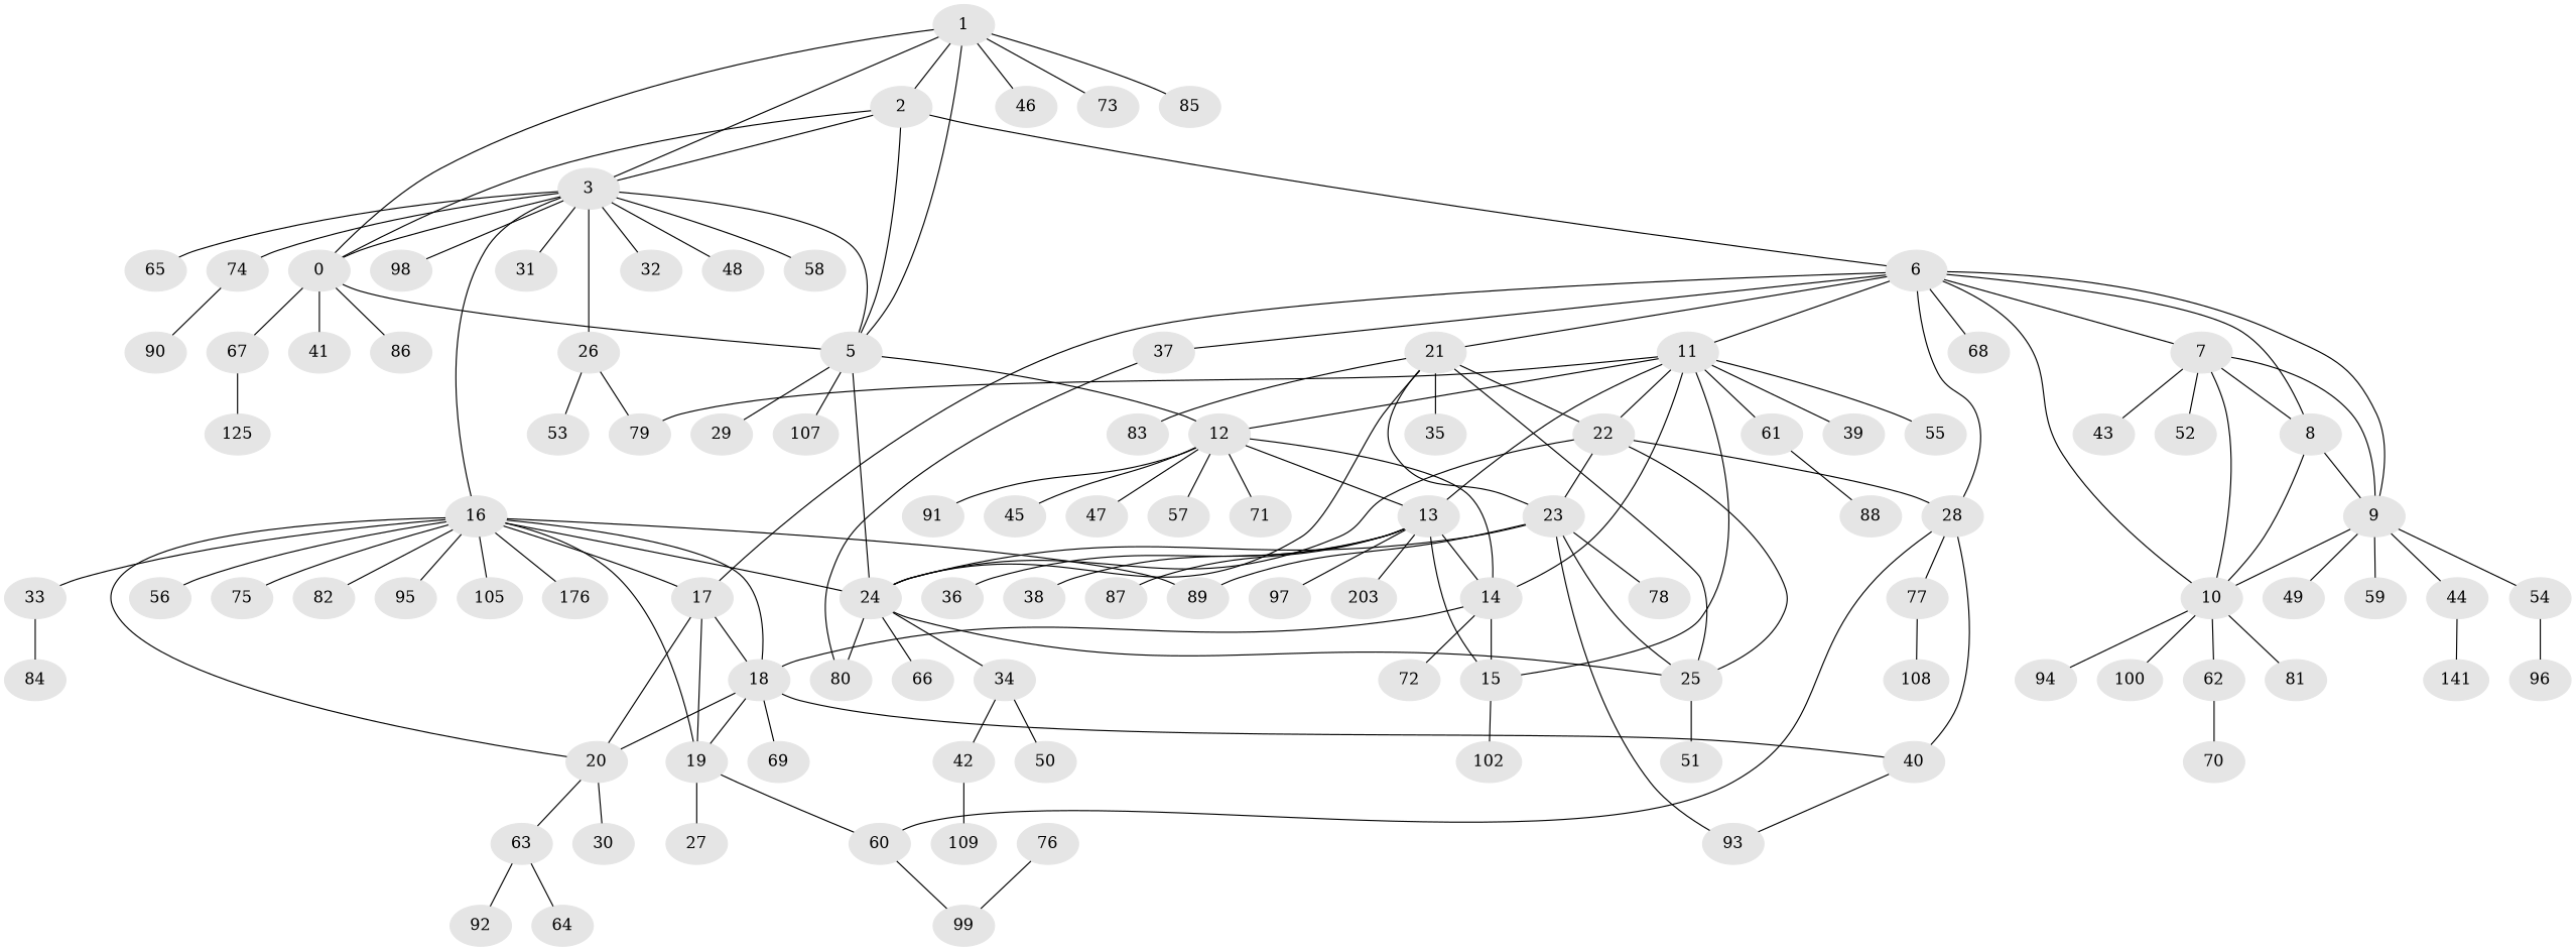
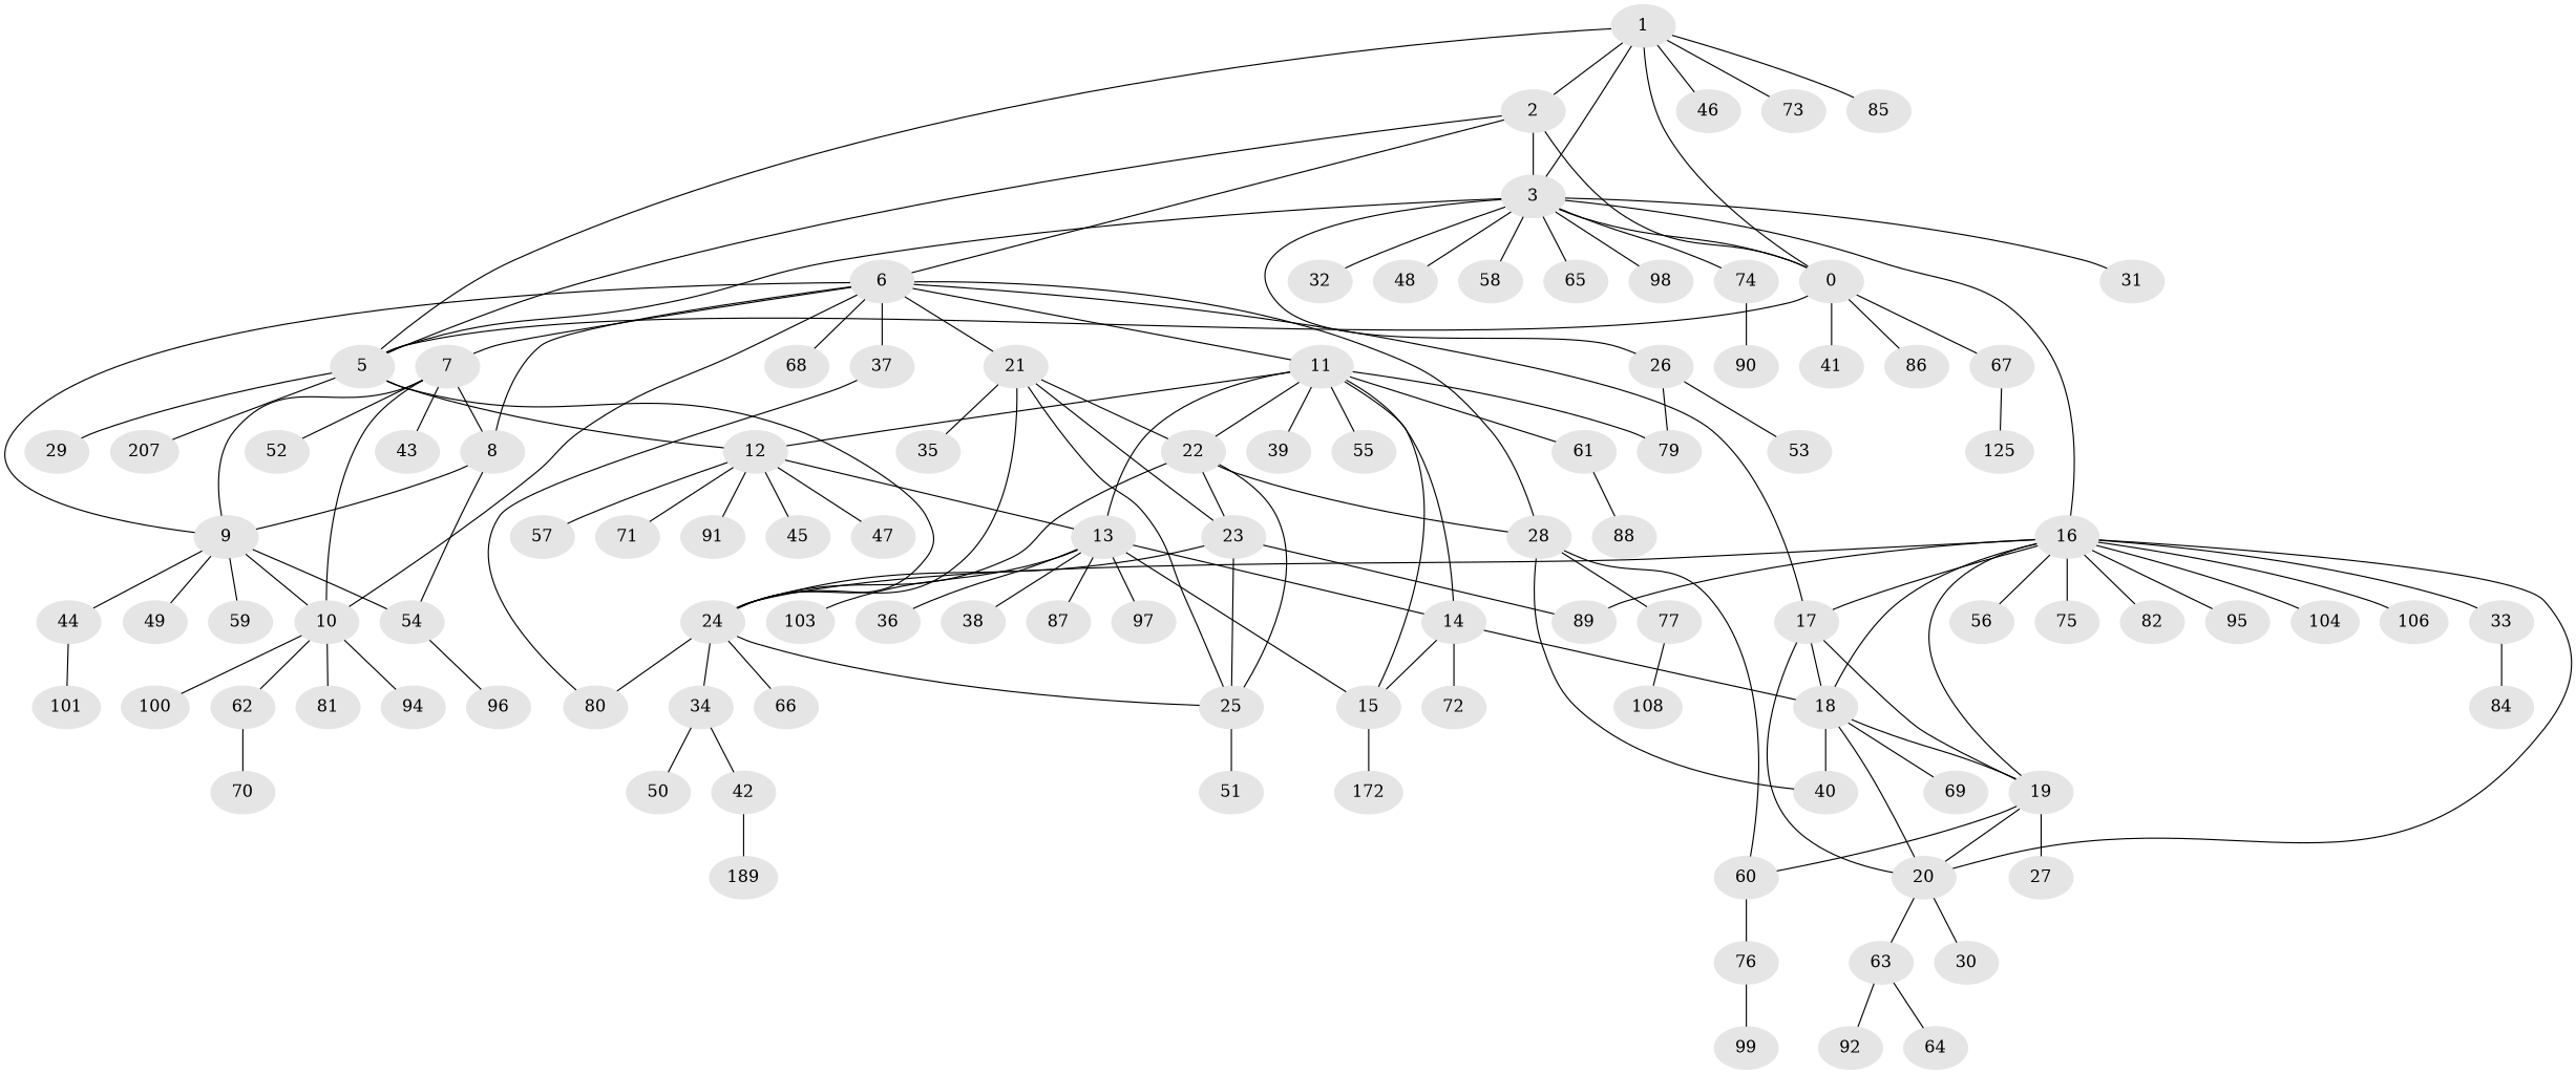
  graph {
    fontname="DejaVu Serif"
    node [color=gray90 fontname="DejaVu Serif" style=filled]
    edge [fontname="DejaVu Serif"]
    1
    2
    3
    n4 [label=0]
    5
    46
    73
    85
    6
    16
    26
    31
    32
    48
    58
    65
    74
    98
    41
    67
    86
    12
    24
    29
-   107
+   107 [label=207]
    7
    8
    9
    10
    11
    17
    21
    28
    37
    68
    18
    19
    20
    33
    56
    75
    82
    89
    95
-   104 [label=105]
-   106 [label=176]
+   104
+   106
    79
    53
    90
    n50 [label=125]
    13
    14
    45
    47
    57
    71
    91
    25
    34
    66
    80
    43
    52
    44
    49
    54
    59
    62
    81
    94
    100
    15
    22
    39
    55
    61
    23
    35
-   83
    40
    60
    77
-   101 [label=141]
+   101
    96
    70
    36
    38
    87
    97
-   103 [label=203]
+   103
    72
-   102
+   102 [label=172]
    88
    69
    27
    30
    63
    84
-   93
    76
    64
    92
-   78
    51
    42
    50
    108
-   109
+   109 [label=189]
    99
    1 -- 2
    1 -- 3
    1 -- n4
    1 -- 5
    1 -- 46
    1 -- 73
    1 -- 85
    2 -- 3
    2 -- n4
    2 -- 5
    2 -- 6
    3 -- n4
    3 -- 5
    3 -- 16
    3 -- 26
    3 -- 31
    3 -- 32
    3 -- 48
    3 -- 58
    3 -- 65
    3 -- 74
    3 -- 98
    n4 -- 5
    n4 -- 41
    n4 -- 67
    n4 -- 86
    5 -- 12
    5 -- 24
    5 -- 29
    5 -- 107
    6 -- 7
    6 -- 8
    6 -- 9
    6 -- 10
    6 -- 11
    6 -- 17
    6 -- 21
    6 -- 28
    6 -- 37
    6 -- 68
    16 -- 24
    16 -- 17
    16 -- 18
    16 -- 19
    16 -- 20
    16 -- 33
    16 -- 56
    16 -- 75
    16 -- 82
    16 -- 89
    16 -- 95
    16 -- 104
    16 -- 106
    26 -- 79
    26 -- 53
    74 -- 90
    67 -- n50
    12 -- 13
-   12 -- 14
    12 -- 45
    12 -- 47
    12 -- 57
    12 -- 71
    12 -- 91
    24 -- 25
    24 -- 34
    24 -- 66
    24 -- 80
    7 -- 8
    7 -- 9
    7 -- 10
    7 -- 43
    7 -- 52
    8 -- 9
-   8 -- 10
+   8 -- 54
    9 -- 10
    9 -- 44
    9 -- 49
    9 -- 54
    9 -- 59
    10 -- 62
    10 -- 81
    10 -- 94
    10 -- 100
    11 -- 12
    11 -- 79
    11 -- 13
    11 -- 14
    11 -- 15
    11 -- 22
    11 -- 39
    11 -- 55
    11 -- 61
    17 -- 18
    17 -- 19
    17 -- 20
    21 -- 24
    21 -- 25
    21 -- 22
    21 -- 23
    21 -- 35
-   21 -- 83
    28 -- 40
    28 -- 60
    28 -- 77
    37 -- 80
    18 -- 19
    18 -- 20
    18 -- 40
    18 -- 69
+   19 -- 20
    19 -- 60
    19 -- 27
    20 -- 30
    20 -- 63
    33 -- 84
    13 -- 14
    13 -- 15
    13 -- 36
    13 -- 38
    13 -- 87
    13 -- 97
    13 -- 103
    14 -- 18
    14 -- 15
    14 -- 72
    25 -- 51
    34 -- 42
    34 -- 50
    44 -- 101
    54 -- 96
    62 -- 70
    15 -- 102
    22 -- 24
    22 -- 28
    22 -- 25
    22 -- 23
    61 -- 88
    23 -- 24
    23 -- 89
    23 -- 25
-   23 -- 93
-   23 -- 78
-   40 -- 93
-   60 -- 99
+   60 -- 76
    77 -- 108
    63 -- 64
    63 -- 92
    76 -- 99
    42 -- 109
  }
